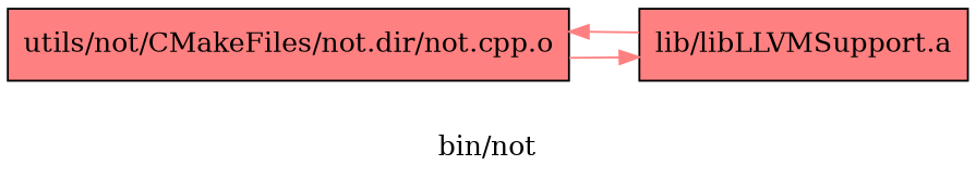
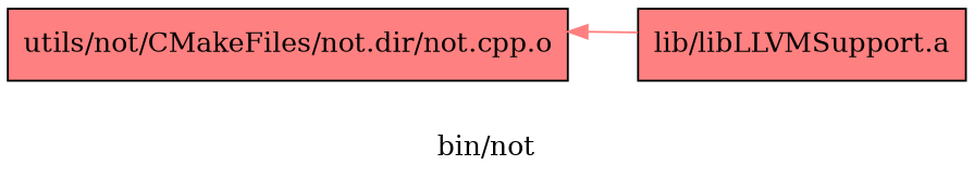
  digraph {
    label="bin/not"
    rankdir=LR
    node [fillcolor="1.000000 0.5 1" shape=record style=filled]
    edge [color="1.000000 0.5 1"]
    n1 [label="{utils/not/CMakeFiles/not.dir/not.cpp.o}"]
    n2 [label="{lib/libLLVMSupport.a}"]
-   n1 -> n2
    n2 -> n1
  }
